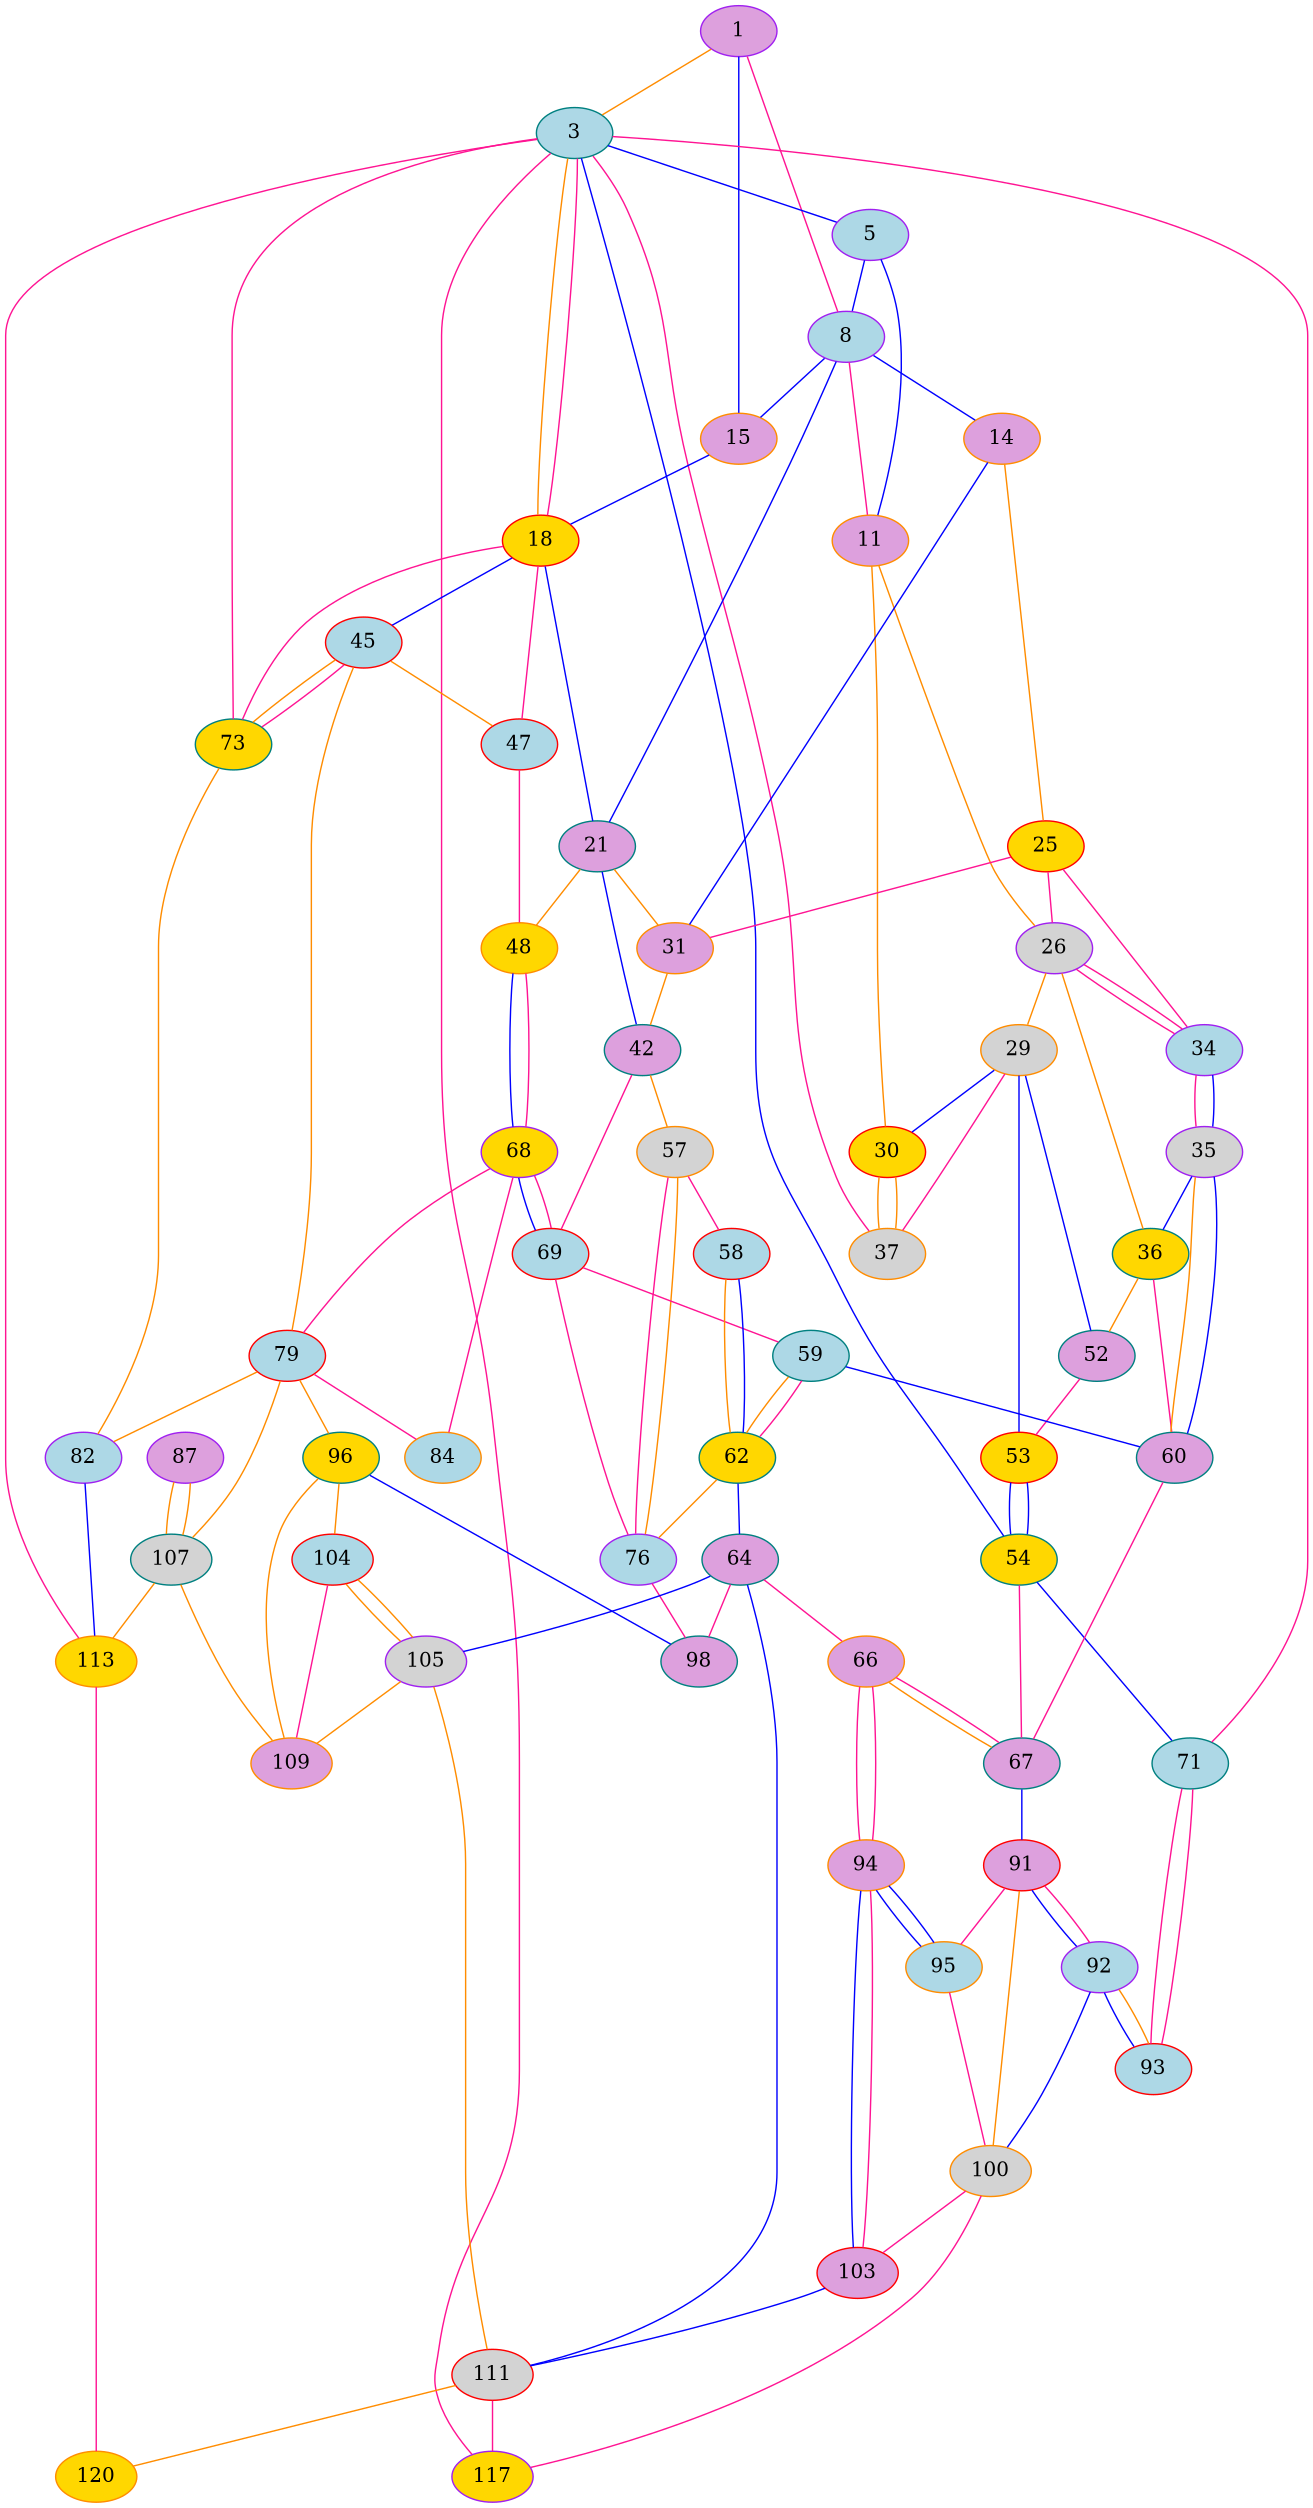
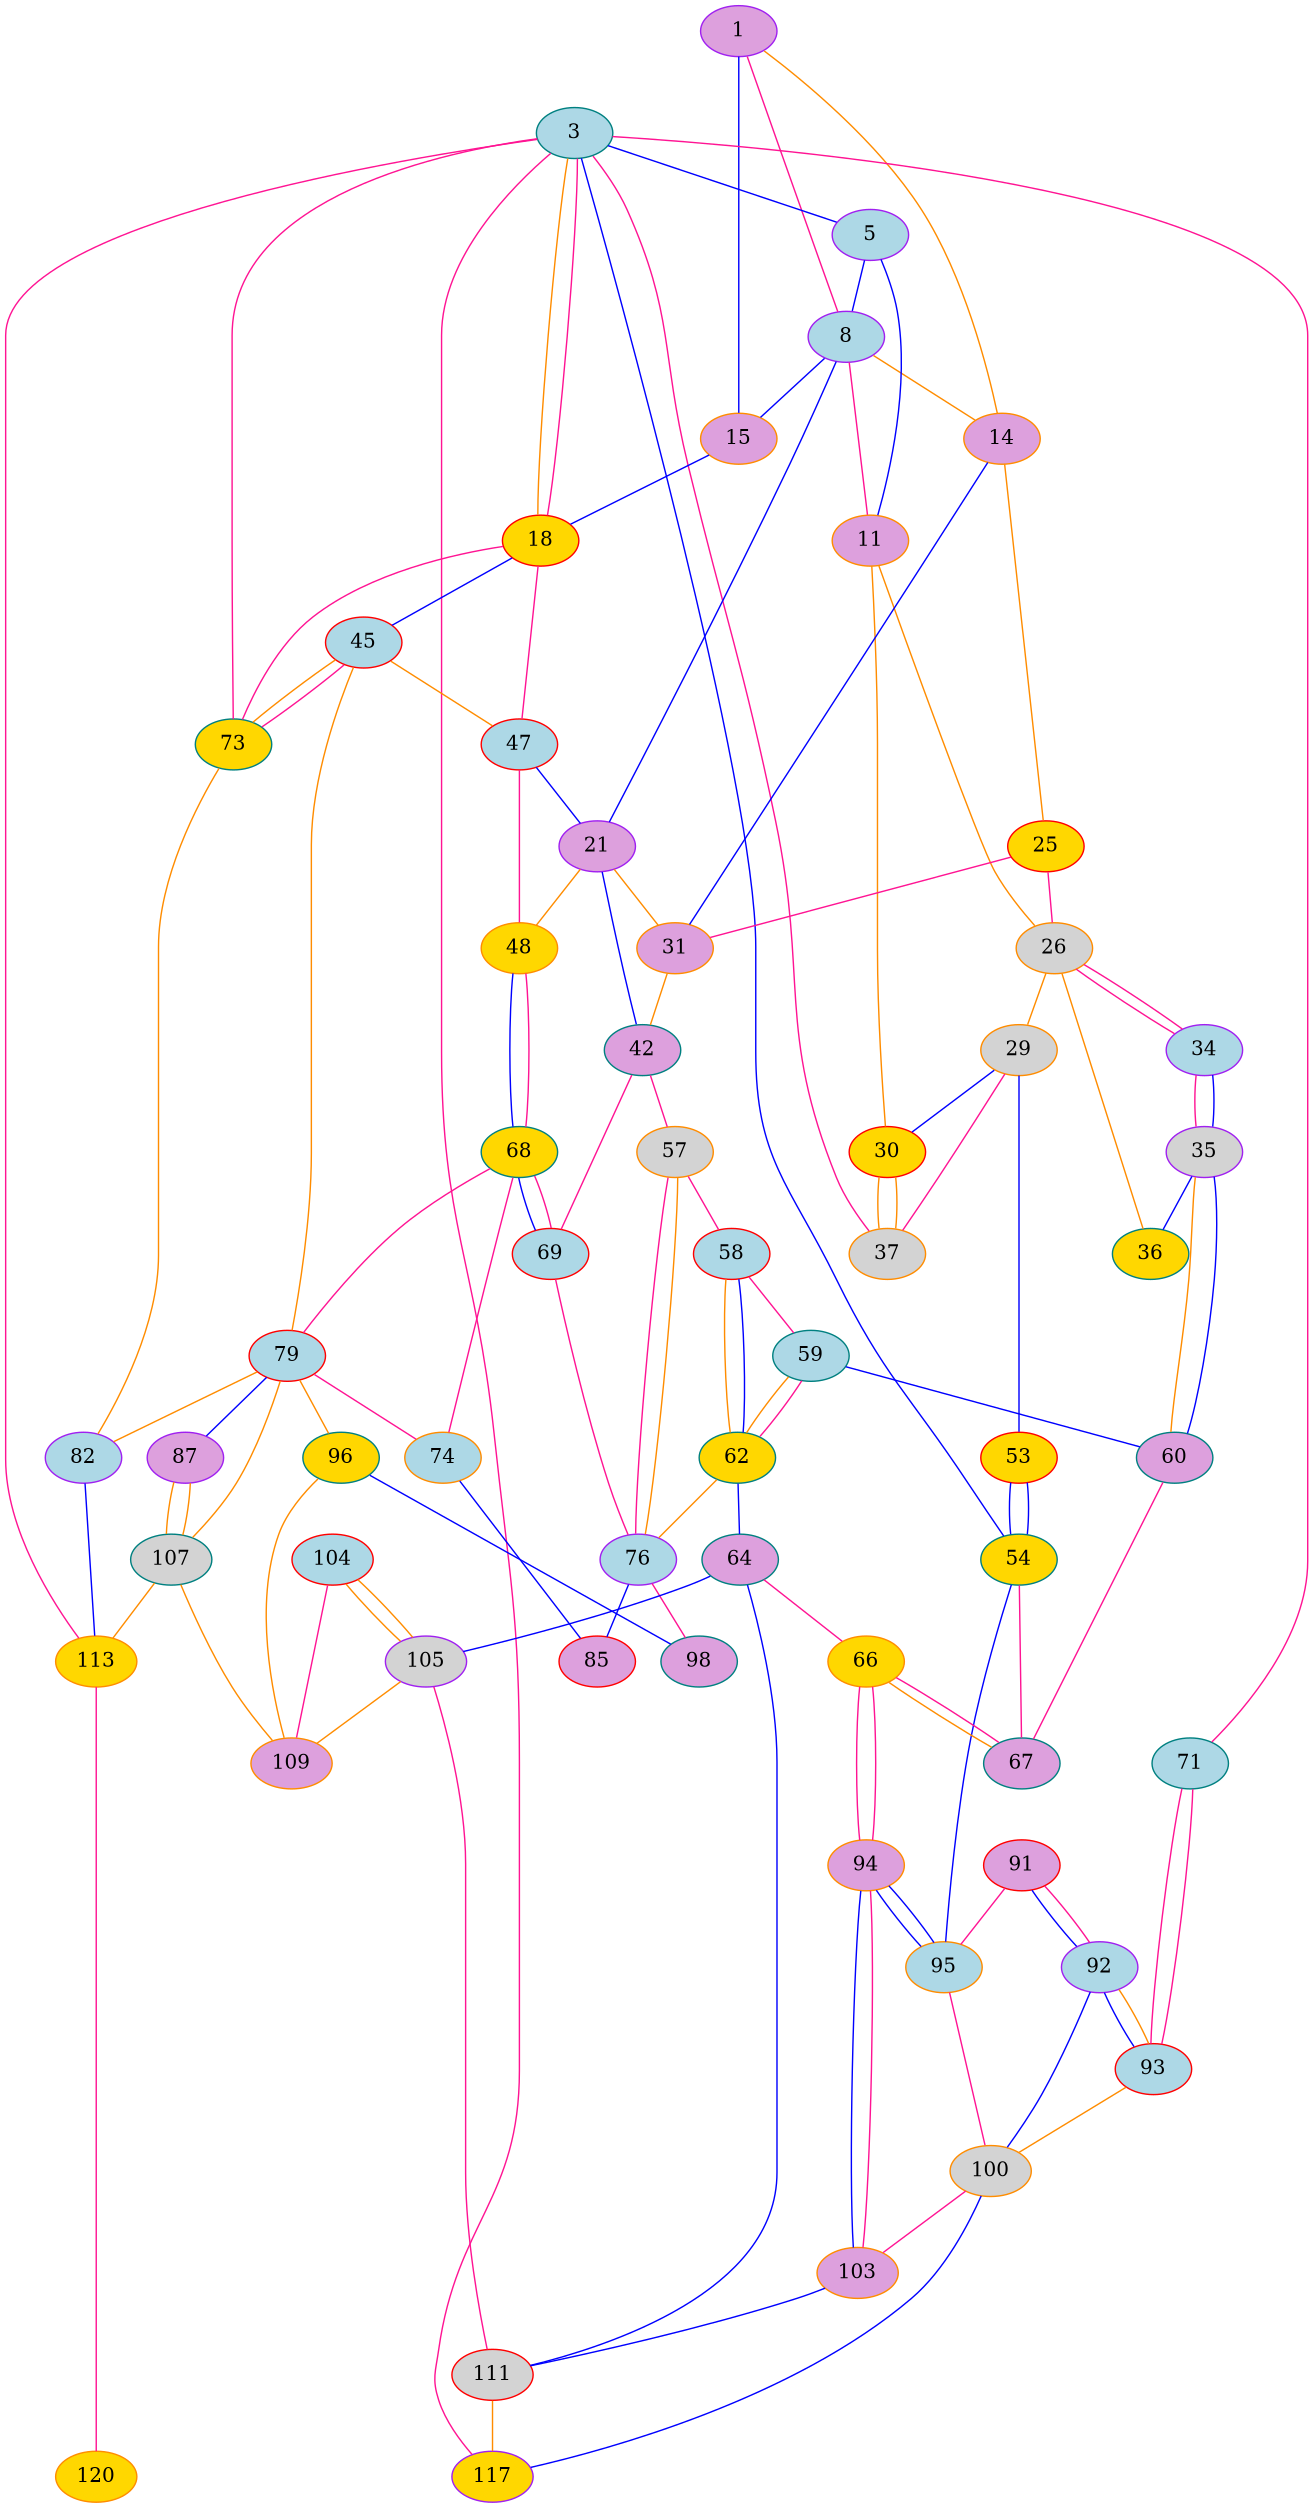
  graph {
    node [color=darkorange fillcolor=plum style=filled]
    edge [color=deeppink]
    1 [color=purple super="+7+2"]
    3 [color=teal fillcolor=lightblue super="+4"]
    8 [color=purple fillcolor=lightblue super="+13+9"]
    15 [super="+17"]
    5 [color=purple fillcolor=lightblue super="+6"]
    18 [color=red fillcolor=gold super="+19+44"]
    37 [fillcolor=lightgrey]
    54 [color=teal fillcolor=gold super="+55"]
    71 [color=teal fillcolor=lightblue]
    73 [color=teal fillcolor=gold super="+75"]
    113 [fillcolor=gold super="+114+118"]
    117 [color=purple fillcolor=gold]
    11 [super="+12"]
    14 [super="+24"]
-   21 [color=teal super="+22"]
+   21 [color=purple super="+22"]
    45 [color=red fillcolor=lightblue super="+46"]
    47 [color=red fillcolor=lightblue]
    67 [color=teal super="+70"]
    93 [color=red fillcolor=lightblue]
    82 [color=purple fillcolor=lightblue]
    120 [fillcolor=gold]
-   26 [color=purple fillcolor=lightgrey super="+27"]
+   26 [fillcolor=lightgrey super="+27"]
    30 [color=red fillcolor=gold]
    25 [color=red fillcolor=gold super="+39"]
    31 [super="+40"]
    42 [color=teal super="+56"]
    48 [fillcolor=gold]
    34 [color=purple fillcolor=lightblue]
    29 [fillcolor=lightgrey super="+49"]
    36 [color=teal fillcolor=gold super="+51"]
    79 [color=red fillcolor=lightblue super="+80+83"]
    57 [fillcolor=lightgrey]
    69 [color=red fillcolor=lightblue]
-   68 [color=purple fillcolor=gold super="+81"]
+   68 [color=teal fillcolor=gold super="+81"]
    35 [color=purple fillcolor=lightgrey]
-   52 [color=teal]
    53 [color=red fillcolor=gold]
    60 [color=teal super="+61"]
    58 [color=red fillcolor=lightblue]
    76 [color=purple fillcolor=lightblue super="+78+77"]
-   84 [fillcolor=lightblue]
+   84 [fillcolor=lightblue label=74]
    87 [color=purple]
    96 [color=teal fillcolor=gold super="+97"]
    107 [color=teal fillcolor=lightgrey super="+108"]
    91 [color=red]
    59 [color=teal fillcolor=lightblue]
    62 [color=teal fillcolor=gold super="+63"]
    98 [color=teal]
+   85 [color=red]
    64 [color=teal super="+65+99"]
-   66
+   66 [fillcolor=gold]
    105 [color=purple fillcolor=lightgrey super="+106+115"]
    111 [color=red fillcolor=lightgrey super="+112"]
    94
    109 [super="+110"]
    95 [fillcolor=lightblue]
-   103 [color=red]
+   103
    92 [color=purple fillcolor=lightblue]
    100 [fillcolor=lightgrey super="+101"]
    104 [color=red fillcolor=lightblue]
-   1 -- 3 [color=darkorange]
+   1 -- 14 [color=darkorange]
    1 -- 8
    1 -- 15 [color=blue weight=2]
    3 -- 5 [color=blue]
    3 -- 18 [color=darkorange]
    3 -- 18
    3 -- 37
    3 -- 54 [color=blue]
    3 -- 71
    3 -- 73
    3 -- 113
    3 -- 117
    8 -- 15 [color=blue]
    8 -- 11
-   8 -- 14 [color=blue weight=2]
+   8 -- 14 [color=darkorange weight=2]
    8 -- 21 [color=blue]
    15 -- 18 [color=blue]
    5 -- 8 [color=blue]
    5 -- 11 [color=blue]
    18 -- 73
-   18 -- 21 [color=blue weight=2]
+   47 -- 21 [color=blue weight=2]
    18 -- 45 [color=blue]
    18 -- 47
-   54 -- 71 [color=blue]
+   54 -- 95 [color=blue]
    54 -- 67
    71 -- 93
    71 -- 93
    73 -- 82 [color=darkorange]
    113 -- 120 [weight=2]
    11 -- 26 [color=darkorange]
    11 -- 30 [color=darkorange]
    14 -- 25 [color=darkorange]
    14 -- 31 [color=blue]
    21 -- 31 [color=darkorange]
    21 -- 42 [color=blue]
    21 -- 48 [color=darkorange]
    45 -- 73 [color=darkorange]
    45 -- 73
    45 -- 47 [color=darkorange]
    45 -- 79 [color=darkorange]
    47 -- 48
-   67 -- 91 [color=blue]
-   91 -- 100 [color=darkorange]
+   93 -- 100 [color=darkorange]
    82 -- 113 [color=blue]
    26 -- 34
    26 -- 34
    26 -- 29 [color=darkorange]
    26 -- 36 [color=darkorange]
    30 -- 37 [color=darkorange]
    30 -- 37 [color=darkorange]
    25 -- 26
    25 -- 31
-   25 -- 34
    31 -- 42 [color=darkorange]
-   42 -- 57 [color=darkorange]
+   42 -- 57
    42 -- 69
    48 -- 68 [color=blue]
    48 -- 68
    34 -- 35
    34 -- 35 [color=blue]
    29 -- 37
    29 -- 30 [color=blue]
-   29 -- 52 [color=blue]
    29 -- 53 [color=blue]
-   36 -- 52 [color=darkorange]
-   36 -- 60
    79 -- 82 [color=darkorange]
    79 -- 84
+   79 -- 87 [color=blue weight=2]
    79 -- 96 [color=darkorange]
    79 -- 107 [color=darkorange]
    57 -- 58
    57 -- 76
    57 -- 76 [color=darkorange]
    69 -- 76
    68 -- 79
    68 -- 69 [color=blue]
    68 -- 69
    68 -- 84
    35 -- 36 [color=blue]
    35 -- 60 [color=darkorange]
    35 -- 60 [color=blue]
-   52 -- 53
    53 -- 54 [color=blue]
    53 -- 54 [color=blue]
    60 -- 67
-   69 -- 59
+   58 -- 59
    58 -- 62 [color=darkorange]
    58 -- 62 [color=blue]
    76 -- 98
+   76 -- 85 [color=blue weight=2]
+   84 -- 85 [color=blue]
    87 -- 107 [color=darkorange]
    87 -- 107 [color=darkorange]
    96 -- 98 [color=blue]
    96 -- 109 [color=darkorange]
-   96 -- 104 [color=darkorange]
    107 -- 113 [color=darkorange]
    107 -- 109 [color=darkorange]
    91 -- 95
    91 -- 92 [color=blue]
    91 -- 92
    59 -- 60 [color=blue]
    59 -- 62 [color=darkorange]
    59 -- 62
    62 -- 76 [color=darkorange]
    62 -- 64 [color=blue]
-   64 -- 98
    64 -- 66
    64 -- 105 [color=blue]
    64 -- 111 [color=blue]
    66 -- 67 [color=darkorange]
    66 -- 67
    66 -- 94
    66 -- 94
-   105 -- 111 [color=darkorange weight=2]
+   105 -- 111 [weight=2]
    105 -- 109 [color=darkorange]
-   111 -- 117
-   111 -- 120 [color=darkorange]
+   111 -- 117 [color=darkorange]
    94 -- 95 [color=blue]
    94 -- 95 [color=blue]
    94 -- 103 [color=blue]
    94 -- 103
    95 -- 100
    103 -- 111 [color=blue]
    92 -- 93 [color=blue]
    92 -- 93 [color=darkorange]
    92 -- 100 [color=blue]
-   100 -- 117
+   100 -- 117 [color=blue]
    100 -- 103
    104 -- 105 [color=darkorange]
    104 -- 105 [color=darkorange]
    104 -- 109
  }
